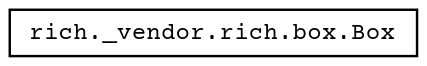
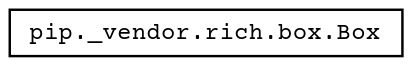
  digraph {
    rankdir=TB
    fontname="Courier Prime"
-   n1 [color=black fillcolor=white fontname="Courier Prime" fontsize=10 height=0.2 label="rich._vendor.rich.box.Box" shape=box style=filled width=0.4]
+   n1 [color=black fillcolor=white fontname="Courier Prime" fontsize=10 height=0.2 label="pip._vendor.rich.box.Box" shape=box style=filled width=0.4]
  }
